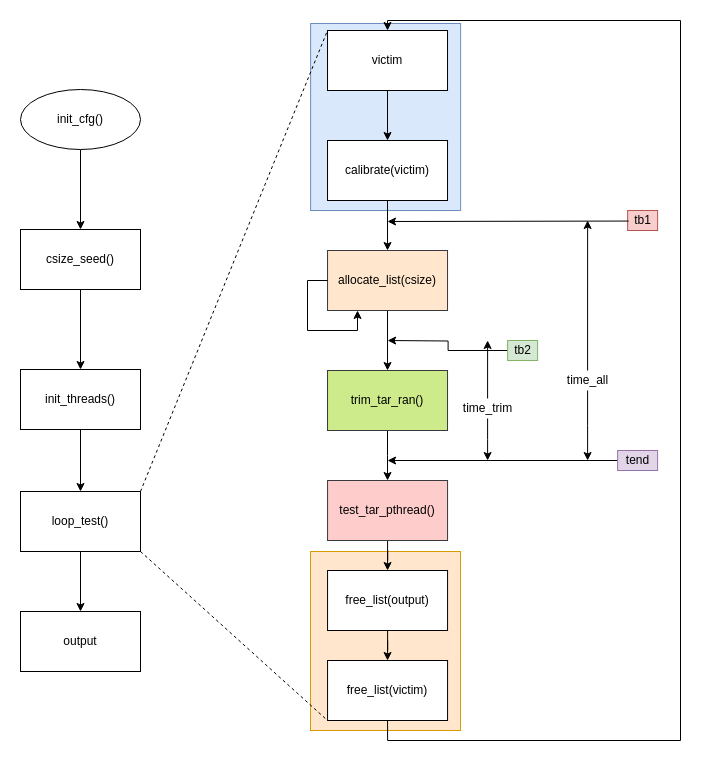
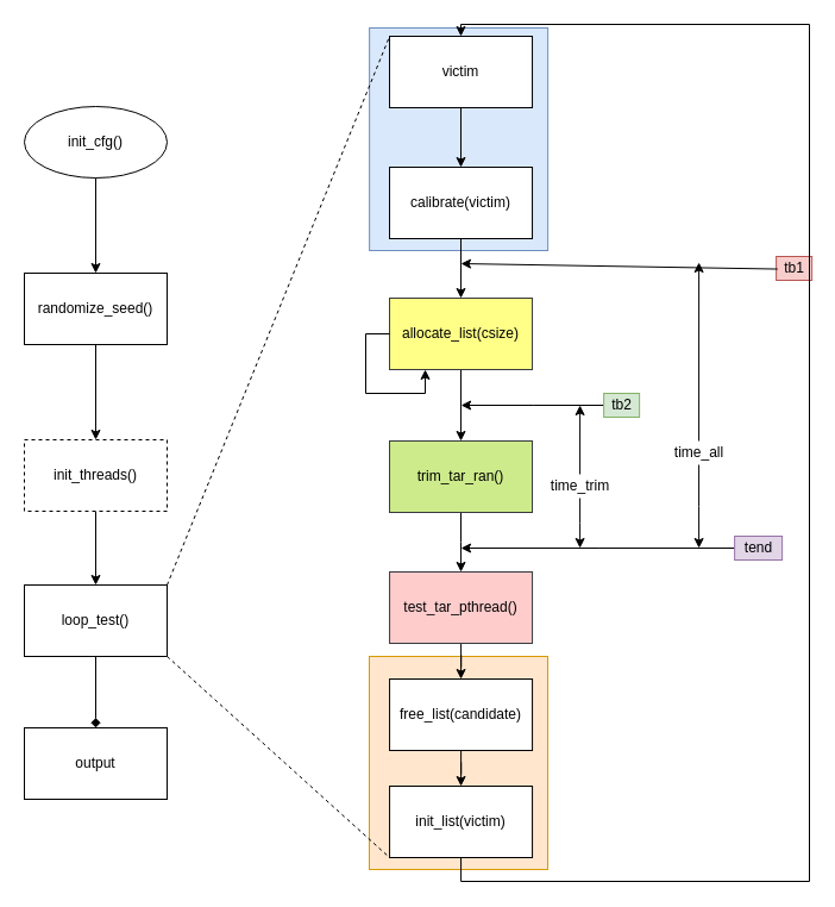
  <mxCell id="0" />
  <mxCell id="1" parent="0" />
  <mxCell id="2" value="" style="rounded=0;whiteSpace=wrap;html=1;fillColor=#dae8fc;strokeColor=#6c8ebf;" parent="1" vertex="1"><mxGeometry x="310.12" y="23" width="150" height="187" as="geometry" /></mxCell>
  <mxCell id="3" value="" style="rounded=0;whiteSpace=wrap;html=1;fillColor=#ffe6cc;strokeColor=#d79b00;" parent="1" vertex="1"><mxGeometry x="310" y="551" width="150" height="179" as="geometry" /></mxCell>
  <mxCell id="4" style="edgeStyle=orthogonalEdgeStyle;rounded=0;orthogonalLoop=1;jettySize=auto;html=1;entryX=0.5;entryY=0;entryDx=0;entryDy=0;" parent="1" source="5" target="7" edge="1"><mxGeometry relative="1" as="geometry" /></mxCell>
  <mxCell id="5" value="init_cfg()" style="ellipse;whiteSpace=wrap;html=1;" parent="1" vertex="1"><mxGeometry x="20" y="89" width="120" height="60" as="geometry" /></mxCell>
  <mxCell id="6" style="edgeStyle=orthogonalEdgeStyle;rounded=0;orthogonalLoop=1;jettySize=auto;html=1;" parent="1" source="7" target="9" edge="1"><mxGeometry relative="1" as="geometry" /></mxCell>
- <mxCell id="7" value="csize_seed()" style="rounded=0;whiteSpace=wrap;html=1;" parent="1" vertex="1"><mxGeometry x="20" y="229" width="120" height="60" as="geometry" /></mxCell>
+ <mxCell id="7" value="randomize_seed()" style="rounded=0;whiteSpace=wrap;html=1;" parent="1" vertex="1"><mxGeometry x="20" y="229" width="120" height="60" as="geometry" /></mxCell>
  <mxCell id="8" style="edgeStyle=orthogonalEdgeStyle;rounded=0;orthogonalLoop=1;jettySize=auto;html=1;" parent="1" source="9" target="38" edge="1"><mxGeometry relative="1" as="geometry" /></mxCell>
- <mxCell id="9" value="init_threads()" style="rounded=0;whiteSpace=wrap;html=1;" parent="1" vertex="1"><mxGeometry x="20" y="369" width="120" height="60" as="geometry" /></mxCell>
+ <mxCell id="9" value="init_threads()" style="rounded=0;whiteSpace=wrap;html=1;dashed=1;" parent="1" vertex="1"><mxGeometry x="20" y="369" width="120" height="60" as="geometry" /></mxCell>
  <mxCell id="10" style="edgeStyle=orthogonalEdgeStyle;rounded=0;orthogonalLoop=1;jettySize=auto;html=1;" parent="1" source="11" target="13" edge="1"><mxGeometry relative="1" as="geometry" /></mxCell>
  <mxCell id="11" value="victim" style="rounded=0;whiteSpace=wrap;html=1;" parent="1" vertex="1"><mxGeometry x="327.03" y="30" width="120" height="60" as="geometry" /></mxCell>
  <mxCell id="12" style="edgeStyle=orthogonalEdgeStyle;rounded=0;orthogonalLoop=1;jettySize=auto;html=1;entryX=0.5;entryY=0;entryDx=0;entryDy=0;" parent="1" source="13" target="15" edge="1"><mxGeometry relative="1" as="geometry" /></mxCell>
  <mxCell id="13" value="calibrate(victim)" style="rounded=0;whiteSpace=wrap;html=1;" parent="1" vertex="1"><mxGeometry x="327.03" y="140" width="120" height="60" as="geometry" /></mxCell>
  <mxCell id="14" style="edgeStyle=orthogonalEdgeStyle;rounded=0;orthogonalLoop=1;jettySize=auto;html=1;" parent="1" source="15" target="20" edge="1"><mxGeometry relative="1" as="geometry" /></mxCell>
- <mxCell id="15" value="allocate_list(csize)" style="rounded=0;whiteSpace=wrap;html=1;fillColor=#ffe6cc;strokeColor=#36393d;" parent="1" vertex="1"><mxGeometry x="327.03" y="250" width="120" height="60" as="geometry" /></mxCell>
+ <mxCell id="15" value="allocate_list(csize)" style="rounded=0;whiteSpace=wrap;html=1;fillColor=#ffff88;strokeColor=#36393d;" parent="1" vertex="1"><mxGeometry x="327.03" y="250" width="120" height="60" as="geometry" /></mxCell>
  <mxCell id="16" style="edgeStyle=orthogonalEdgeStyle;rounded=0;orthogonalLoop=1;jettySize=auto;html=1;exitX=0;exitY=0.5;exitDx=0;exitDy=0;entryX=0.25;entryY=1;entryDx=0;entryDy=0;" parent="1" source="15" target="15" edge="1"><mxGeometry relative="1" as="geometry" /></mxCell>
- <mxCell id="17" value="tb1" style="text;html=1;align=center;verticalAlign=middle;resizable=0;points=[];autosize=1;fillColor=#f8cecc;strokeColor=#b85450;" parent="1" vertex="1"><mxGeometry x="627.12" y="210" width="30" height="20" as="geometry" /></mxCell>
+ <mxCell id="17" value="tb1" style="text;html=1;align=center;verticalAlign=middle;resizable=0;points=[];autosize=1;fillColor=#f8cecc;strokeColor=#b85450;" parent="1" vertex="1"><mxGeometry x="652.12" y="215" width="30" height="20" as="geometry" /></mxCell>
  <mxCell id="18" value="" style="endArrow=classic;html=1;exitX=0.036;exitY=0.528;exitDx=0;exitDy=0;exitPerimeter=0;" parent="1" source="17" edge="1"><mxGeometry width="50" height="50" relative="1" as="geometry"><mxPoint x="187.03" y="260" as="sourcePoint" /><mxPoint x="387.03" y="221" as="targetPoint" /></mxGeometry></mxCell>
  <mxCell id="19" style="edgeStyle=orthogonalEdgeStyle;rounded=0;orthogonalLoop=1;jettySize=auto;html=1;entryX=0.5;entryY=0;entryDx=0;entryDy=0;" parent="1" source="20" target="24" edge="1"><mxGeometry relative="1" as="geometry" /></mxCell>
  <mxCell id="20" value="trim_tar_ran()" style="rounded=0;whiteSpace=wrap;html=1;fillColor=#cdeb8b;strokeColor=#36393d;" parent="1" vertex="1"><mxGeometry x="327.03" y="370" width="120" height="60" as="geometry" /></mxCell>
  <mxCell id="21" style="edgeStyle=orthogonalEdgeStyle;rounded=0;orthogonalLoop=1;jettySize=auto;html=1;" parent="1" source="22" edge="1"><mxGeometry relative="1" as="geometry"><mxPoint x="387.12" y="340" as="targetPoint" /></mxGeometry></mxCell>
- <mxCell id="22" value="tb2" style="text;html=1;align=center;verticalAlign=middle;resizable=0;points=[];autosize=1;fillColor=#d5e8d4;strokeColor=#82b366;" parent="1" vertex="1"><mxGeometry x="507.12" y="340" width="30" height="20" as="geometry" /></mxCell>
+ <mxCell id="22" value="tb2" style="text;html=1;align=center;verticalAlign=middle;resizable=0;points=[];autosize=1;fillColor=#d5e8d4;strokeColor=#82b366;" parent="1" vertex="1"><mxGeometry x="507.12" y="330" width="30" height="20" as="geometry" /></mxCell>
  <mxCell id="23" style="edgeStyle=orthogonalEdgeStyle;rounded=0;orthogonalLoop=1;jettySize=auto;html=1;entryX=0.5;entryY=0;entryDx=0;entryDy=0;" parent="1" source="24" target="34" edge="1"><mxGeometry relative="1" as="geometry" /></mxCell>
  <mxCell id="24" value="test_tar_pthread()" style="rounded=0;whiteSpace=wrap;html=1;fillColor=#ffcccc;strokeColor=#36393d;" parent="1" vertex="1"><mxGeometry x="327.06" y="480" width="120" height="60" as="geometry" /></mxCell>
  <mxCell id="25" style="edgeStyle=orthogonalEdgeStyle;rounded=0;orthogonalLoop=1;jettySize=auto;html=1;" parent="1" source="26" edge="1"><mxGeometry relative="1" as="geometry"><mxPoint x="387.06" y="460" as="targetPoint" /></mxGeometry></mxCell>
  <mxCell id="26" value="tend" style="text;html=1;align=center;verticalAlign=middle;resizable=0;points=[];autosize=1;fillColor=#e1d5e7;strokeColor=#9673a6;" parent="1" vertex="1"><mxGeometry x="617.12" y="450" width="40" height="20" as="geometry" /></mxCell>
  <mxCell id="27" style="edgeStyle=orthogonalEdgeStyle;rounded=0;orthogonalLoop=1;jettySize=auto;html=1;" parent="1" source="29" edge="1"><mxGeometry relative="1" as="geometry"><mxPoint x="487.12" y="340" as="targetPoint" /></mxGeometry></mxCell>
  <mxCell id="28" style="edgeStyle=orthogonalEdgeStyle;rounded=0;orthogonalLoop=1;jettySize=auto;html=1;" parent="1" source="29" edge="1"><mxGeometry relative="1" as="geometry"><mxPoint x="487.12" y="460" as="targetPoint" /></mxGeometry></mxCell>
  <mxCell id="29" value="time_trim" style="text;html=1;align=center;verticalAlign=middle;resizable=0;points=[];autosize=1;" parent="1" vertex="1"><mxGeometry x="457.12" y="398" width="60" height="20" as="geometry" /></mxCell>
  <mxCell id="30" style="edgeStyle=orthogonalEdgeStyle;rounded=0;orthogonalLoop=1;jettySize=auto;html=1;" parent="1" source="32" edge="1"><mxGeometry relative="1" as="geometry"><mxPoint x="587.12" y="220" as="targetPoint" /></mxGeometry></mxCell>
  <mxCell id="31" style="edgeStyle=orthogonalEdgeStyle;rounded=0;orthogonalLoop=1;jettySize=auto;html=1;" parent="1" source="32" edge="1"><mxGeometry relative="1" as="geometry"><mxPoint x="587.12" y="460" as="targetPoint" /></mxGeometry></mxCell>
  <mxCell id="32" value="time_all" style="text;html=1;align=center;verticalAlign=middle;resizable=0;points=[];autosize=1;" parent="1" vertex="1"><mxGeometry x="557.12" y="370" width="60" height="20" as="geometry" /></mxCell>
  <mxCell id="33" style="edgeStyle=orthogonalEdgeStyle;rounded=0;orthogonalLoop=1;jettySize=auto;html=1;entryX=0.5;entryY=0;entryDx=0;entryDy=0;" parent="1" source="34" target="36" edge="1"><mxGeometry relative="1" as="geometry" /></mxCell>
- <mxCell id="34" value="free_list(output)" style="rounded=0;whiteSpace=wrap;html=1;" parent="1" vertex="1"><mxGeometry x="327.06" y="570" width="120" height="60" as="geometry" /></mxCell>
+ <mxCell id="34" value="free_list(candidate)" style="rounded=0;whiteSpace=wrap;html=1;" parent="1" vertex="1"><mxGeometry x="327.06" y="570" width="120" height="60" as="geometry" /></mxCell>
  <mxCell id="35" style="edgeStyle=orthogonalEdgeStyle;rounded=0;orthogonalLoop=1;jettySize=auto;html=1;exitX=0.5;exitY=1;exitDx=0;exitDy=0;entryX=0.5;entryY=0;entryDx=0;entryDy=0;" parent="1" source="36" target="11" edge="1"><mxGeometry relative="1" as="geometry"><Array as="points"><mxPoint x="387" y="740" /><mxPoint x="680" y="740" /><mxPoint x="680" y="20" /><mxPoint x="387" y="20" /></Array></mxGeometry></mxCell>
- <mxCell id="36" value="free_list(victim)" style="rounded=0;whiteSpace=wrap;html=1;" parent="1" vertex="1"><mxGeometry x="327.06" y="660" width="120" height="60" as="geometry" /></mxCell>
- <mxCell id="37" style="edgeStyle=orthogonalEdgeStyle;rounded=0;orthogonalLoop=1;jettySize=auto;html=1;" parent="1" source="38" target="39" edge="1"><mxGeometry relative="1" as="geometry" /></mxCell>
+ <mxCell id="36" value="init_list(victim)" style="rounded=0;whiteSpace=wrap;html=1;" parent="1" vertex="1"><mxGeometry x="327.06" y="660" width="120" height="60" as="geometry" /></mxCell>
+ <mxCell id="37" style="edgeStyle=orthogonalEdgeStyle;rounded=0;orthogonalLoop=1;jettySize=auto;html=1;endArrow=diamond;" parent="1" source="38" target="39" edge="1"><mxGeometry relative="1" as="geometry" /></mxCell>
  <mxCell id="38" value="loop_test()" style="rounded=0;whiteSpace=wrap;html=1;" parent="1" vertex="1"><mxGeometry x="20" y="491" width="120" height="60" as="geometry" /></mxCell>
  <mxCell id="39" value="output" style="rounded=0;whiteSpace=wrap;html=1;" parent="1" vertex="1"><mxGeometry x="20" y="611" width="120" height="60" as="geometry" /></mxCell>
  <mxCell id="40" value="" style="endArrow=none;dashed=1;html=1;exitX=1;exitY=0;exitDx=0;exitDy=0;entryX=0;entryY=0;entryDx=0;entryDy=0;" parent="1" source="38" target="11" edge="1"><mxGeometry width="50" height="50" relative="1" as="geometry"><mxPoint x="150" y="510" as="sourcePoint" /><mxPoint x="200" y="460" as="targetPoint" /></mxGeometry></mxCell>
  <mxCell id="41" value="" style="endArrow=none;dashed=1;html=1;exitX=1;exitY=1;exitDx=0;exitDy=0;entryX=0;entryY=1;entryDx=0;entryDy=0;" parent="1" source="38" target="36" edge="1"><mxGeometry width="50" height="50" relative="1" as="geometry"><mxPoint x="350" y="410" as="sourcePoint" /><mxPoint x="400" y="360" as="targetPoint" /></mxGeometry></mxCell>
